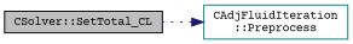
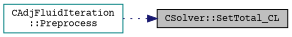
  digraph {
    rankdir=RL
    fontname="Courier Prime"
    node [fontname="Courier Prime" fontsize=10 shape=record style=filled]
    n1 [color=black fillcolor=grey75 fontcolor=black height=0.2 label="CSolver::SetTotal_CL" width=0.4]
    n2 [color=teal fillcolor=white height=0.2 label="CAdjFluidIteration\l::Preprocess" width=0.4]
-   n2 -> n1 [color=midnightblue dir=back fontname="Courier Prime" fontsize=10 labelfontname=Helvetica labelfontsize=10 style=dotted]
+   n1 -> n2 [color=midnightblue dir=back fontname="Courier Prime" fontsize=10 labelfontname=Helvetica labelfontsize=10 style=dotted]
  }
